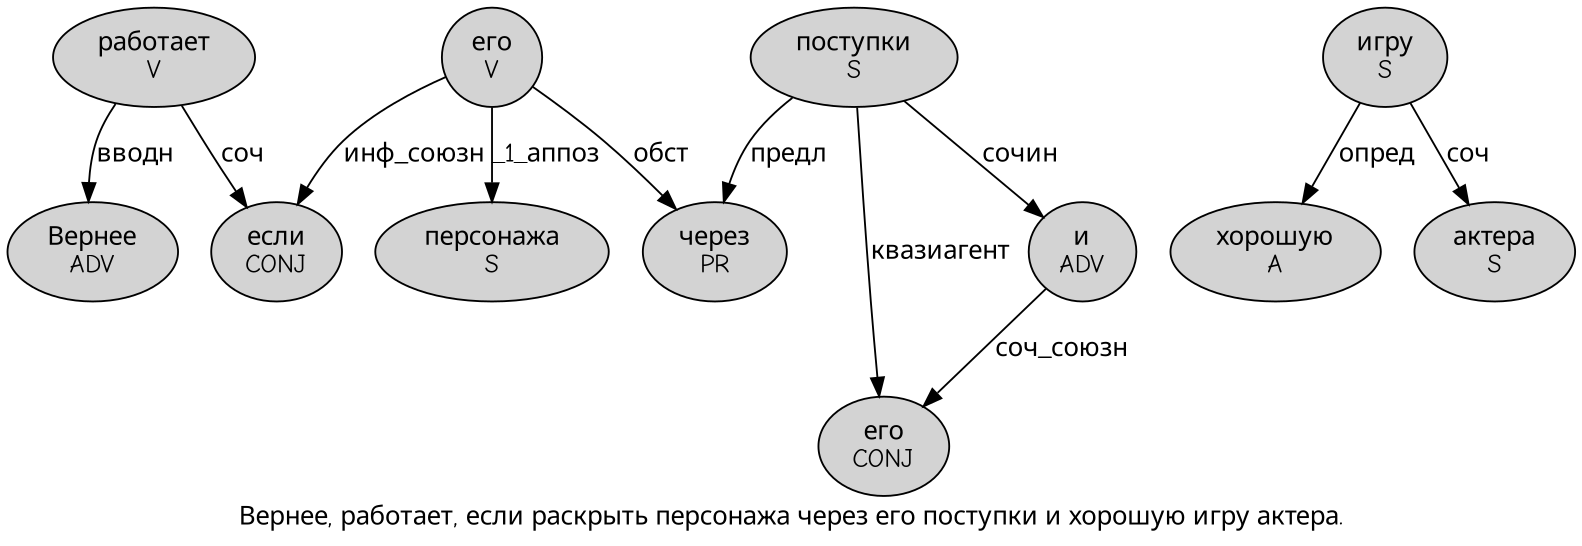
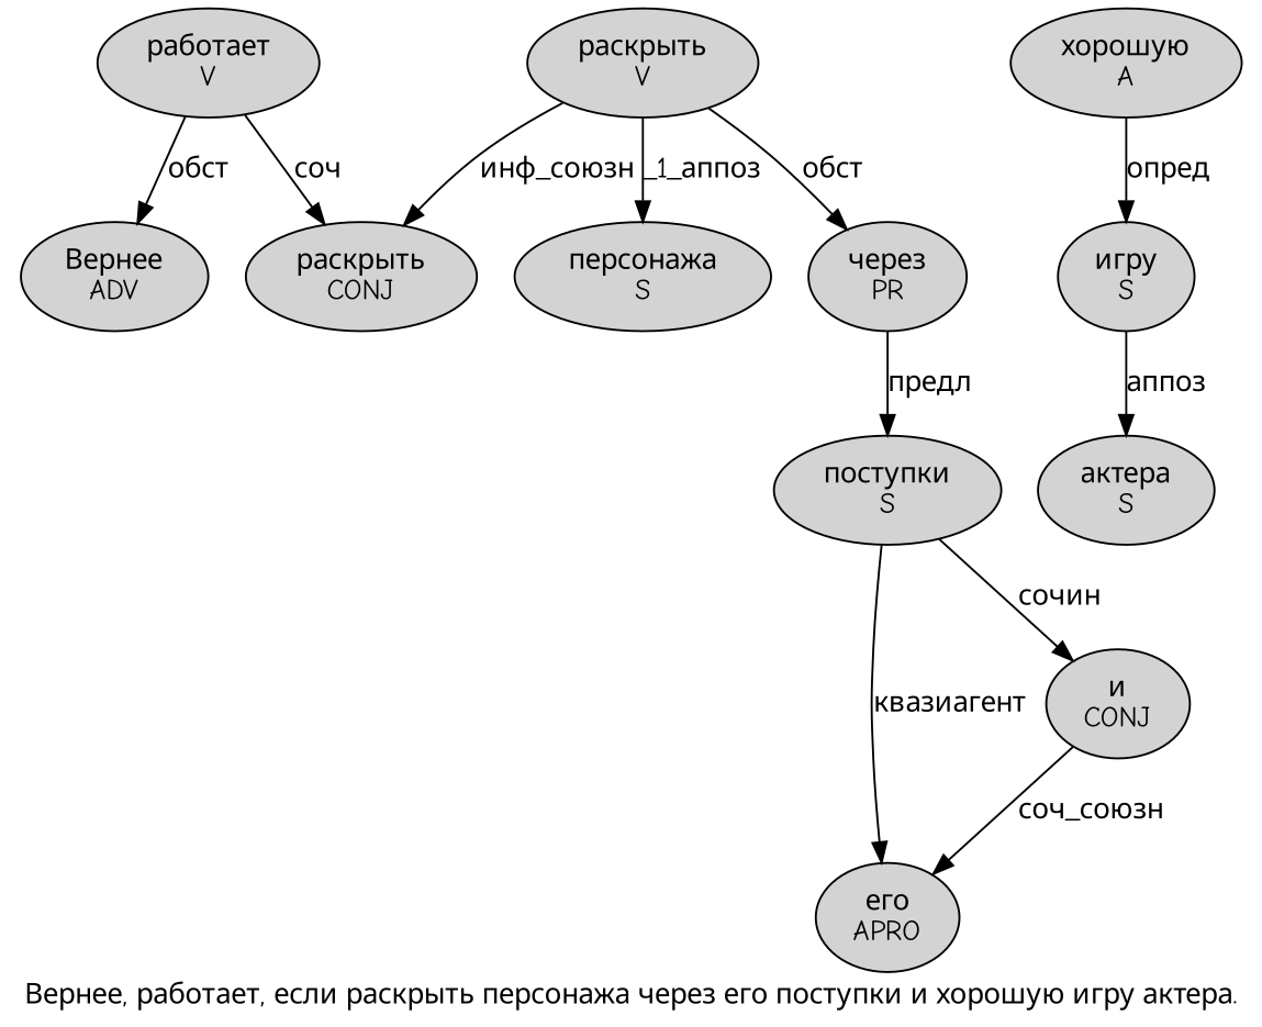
  digraph {
    fontname="Comic Neue"
    label="Вернее, работает, если раскрыть персонажа через его поступки и хорошую игру актера."
    node [fillcolor=lightgray fontname="Comic Neue" penwidth=1 shape=ellipse style=filled]
    edge [fontname="Comic Neue"]
    n1 [label="Вернее\nADV"]
    n2 [label="работает\nV"]
-   n3 [label="если\nCONJ"]
-   n4 [label="его\nV"]
+   n3 [label="раскрыть\nCONJ"]
+   n4 [label="раскрыть\nV"]
    n5 [label="персонажа\nS"]
    n6 [label="через\nPR"]
    n7 [label="поступки\nS"]
-   n8 [label="его\nCONJ"]
-   n9 [label="и\nADV"]
+   n8 [label="его\nAPRO"]
+   n9 [label="и\nCONJ"]
    n10 [label="игру\nS"]
    n11 [label="хорошую\nA"]
    n12 [label="актера\nS"]
-   n2 -> n1 [label="вводн"]
+   n2 -> n1 [label="обст"]
    n2 -> n3 [label="соч"]
    n4 -> n3 [label="инф_союзн"]
    n4 -> n5 [label="_1_аппоз"]
    n4 -> n6 [label="обст"]
-   n7 -> n6 [label="предл"]
+   n6 -> n7 [label="предл"]
    n7 -> n8 [label="квазиагент"]
    n7 -> n9 [label="сочин"]
    n9 -> n8 [label="соч_союзн"]
-   n10 -> n11 [label="опред"]
-   n10 -> n12 [label="соч"]
+   n11 -> n10 [label="опред"]
+   n10 -> n12 [label="аппоз"]
  }
